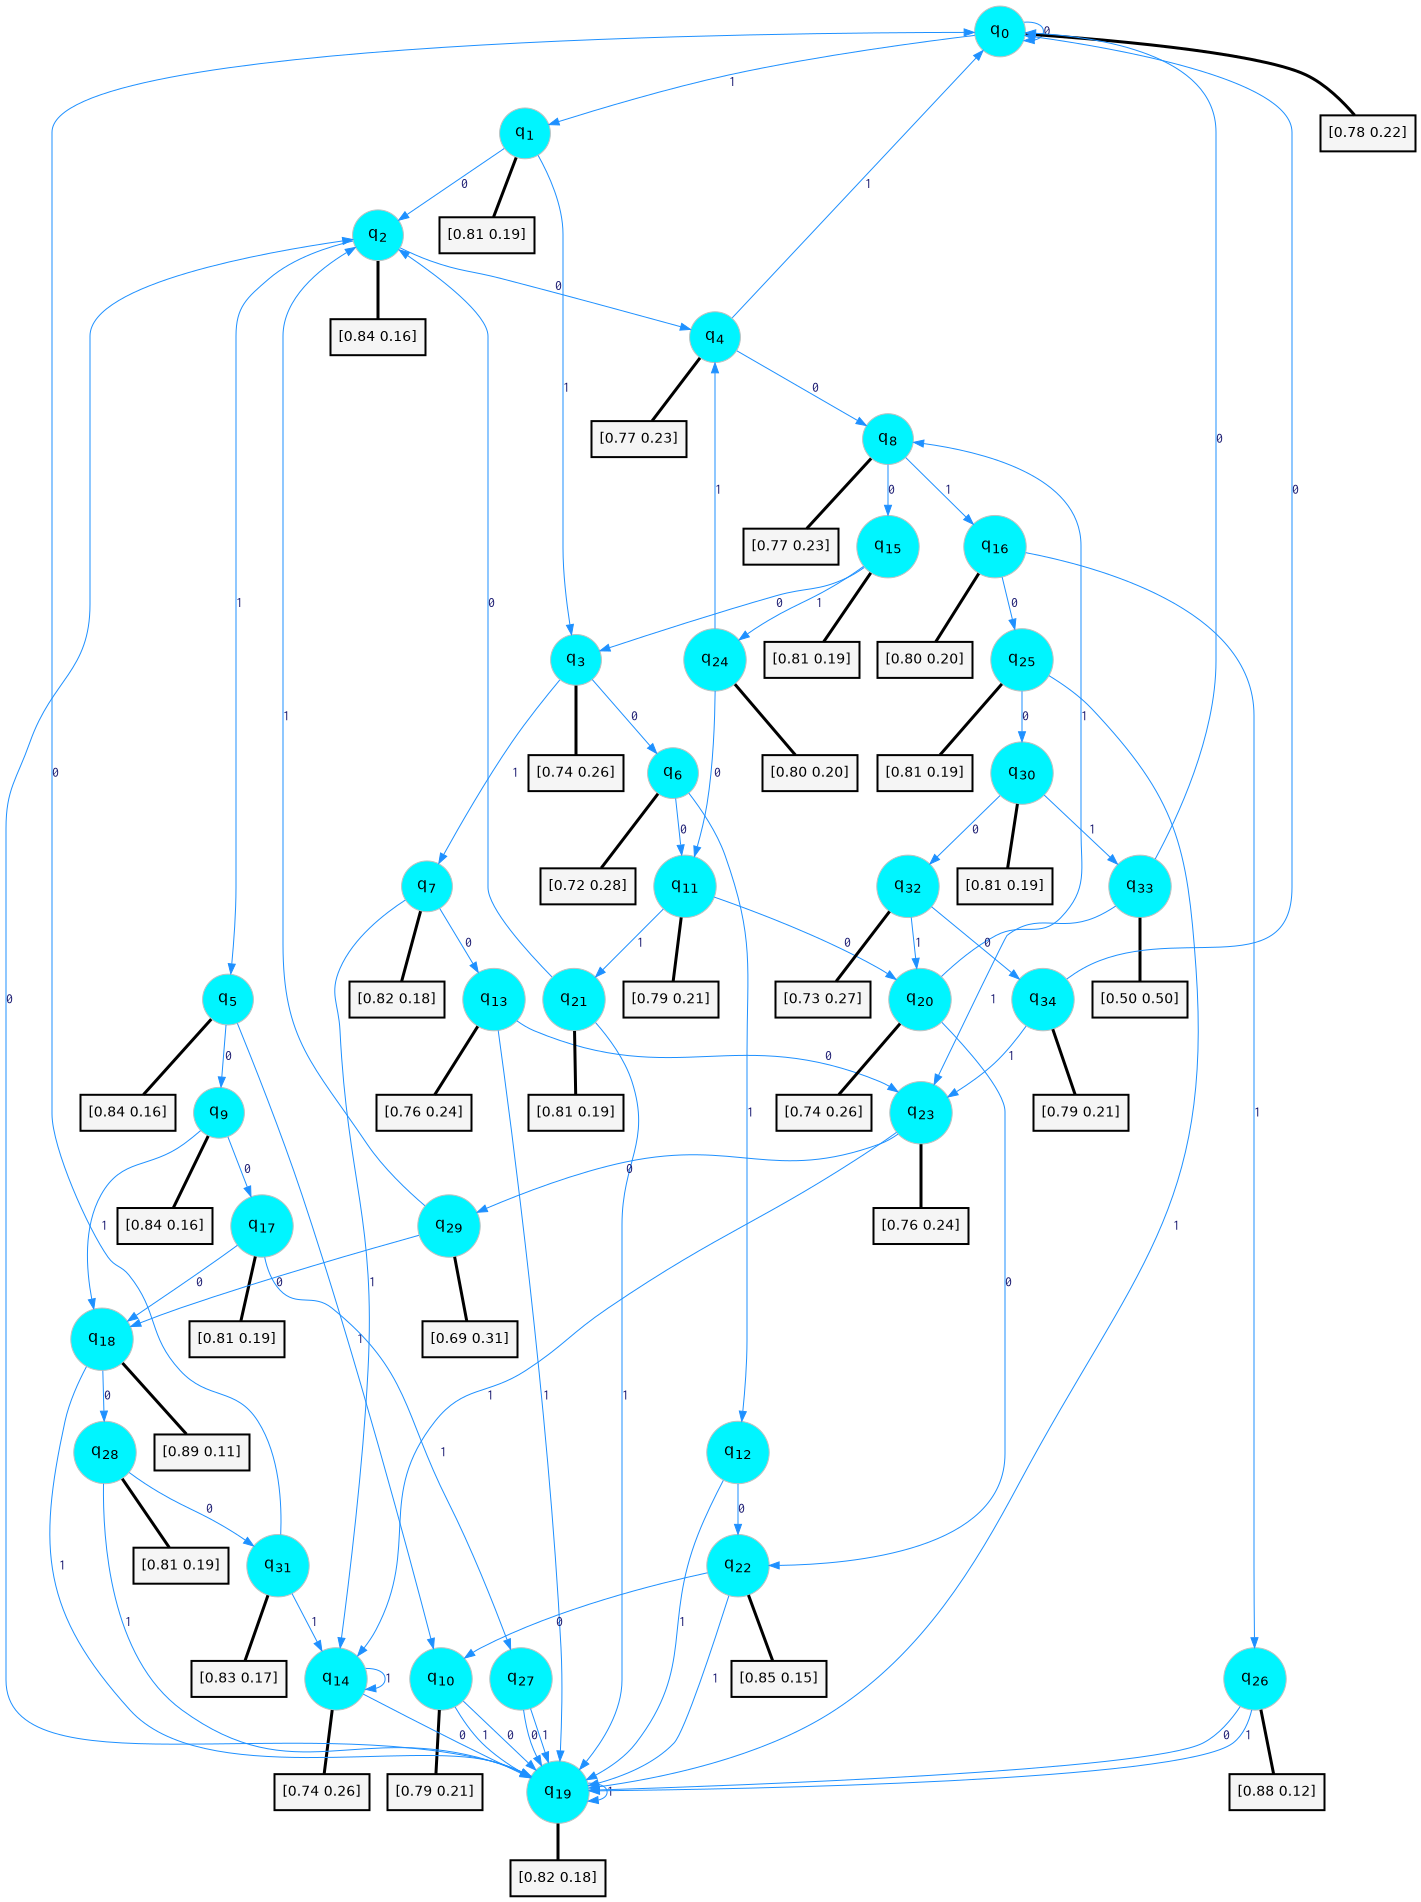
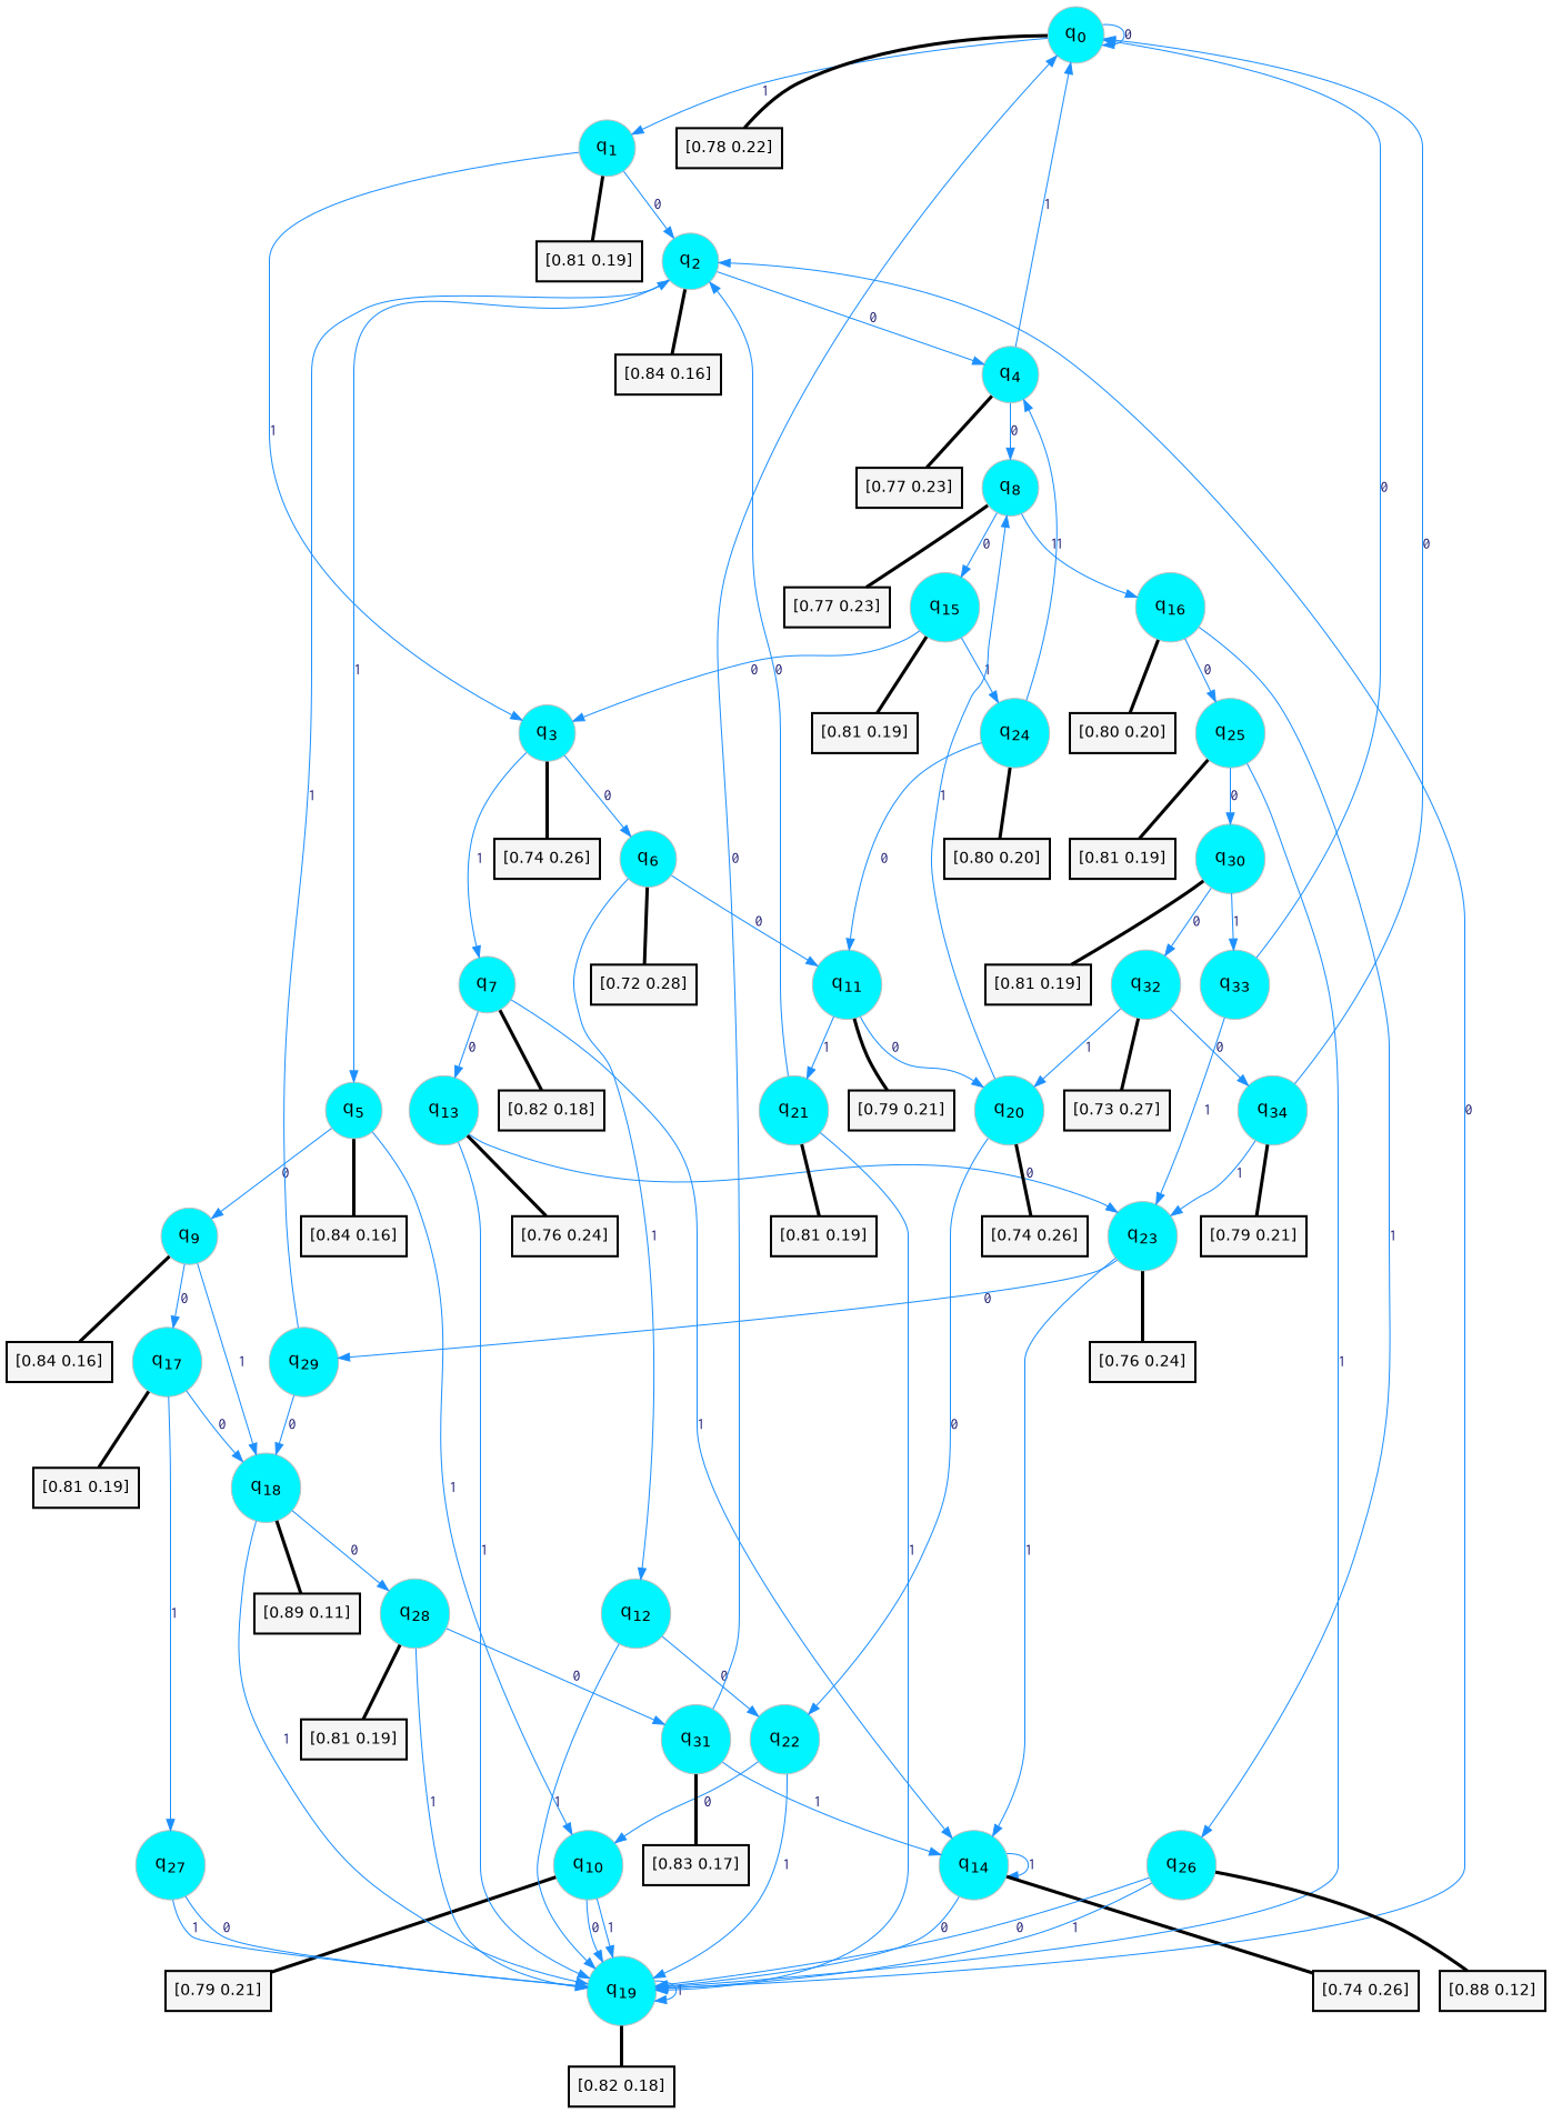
  digraph {
    rankdir=TD
    node [color=gray fillcolor=turquoise1 fontcolor=black fontname=Helvetica fontsize=16 fontweight=bold shape=circle style=filled]
    edge [arrowsize=1 color=dodgerblue1 fontcolor=midnightblue fontname=courier fontweight=bold penwidth=1 style=solid weight=20]
    n1 [label=<q<SUB>0</SUB>>]
    n2 [label=<q<SUB>1</SUB>>]
    n3 [color=black fillcolor=whitesmoke fontsize=14 label="[0.78 0.22]" penwidth=2 shape=box]
    n4 [label=<q<SUB>2</SUB>>]
    n5 [label=<q<SUB>3</SUB>>]
    n6 [color=black fillcolor=whitesmoke fontsize=14 label="[0.81 0.19]" penwidth=2 shape=box]
    n7 [label=<q<SUB>4</SUB>>]
    n8 [label=<q<SUB>5</SUB>>]
    n9 [color=black fillcolor=whitesmoke fontsize=14 label="[0.84 0.16]" penwidth=2 shape=box]
    n10 [label=<q<SUB>6</SUB>>]
    n11 [label=<q<SUB>7</SUB>>]
    n12 [color=black fillcolor=whitesmoke fontsize=14 label="[0.74 0.26]" penwidth=2 shape=box]
    n13 [label=<q<SUB>8</SUB>>]
    n14 [color=black fillcolor=whitesmoke fontsize=14 label="[0.77 0.23]" penwidth=2 shape=box]
    n15 [label=<q<SUB>9</SUB>>]
    n16 [label=<q<SUB>10</SUB>>]
    n17 [color=black fillcolor=whitesmoke fontsize=14 label="[0.84 0.16]" penwidth=2 shape=box]
    n18 [label=<q<SUB>11</SUB>>]
    n19 [label=<q<SUB>12</SUB>>]
    n20 [color=black fillcolor=whitesmoke fontsize=14 label="[0.72 0.28]" penwidth=2 shape=box]
    n21 [label=<q<SUB>13</SUB>>]
    n22 [label=<q<SUB>14</SUB>>]
    n23 [color=black fillcolor=whitesmoke fontsize=14 label="[0.82 0.18]" penwidth=2 shape=box]
    n24 [label=<q<SUB>15</SUB>>]
    n25 [label=<q<SUB>16</SUB>>]
    n26 [color=black fillcolor=whitesmoke fontsize=14 label="[0.77 0.23]" penwidth=2 shape=box]
    n27 [label=<q<SUB>17</SUB>>]
    n28 [label=<q<SUB>18</SUB>>]
    n29 [color=black fillcolor=whitesmoke fontsize=14 label="[0.84 0.16]" penwidth=2 shape=box]
    n30 [label=<q<SUB>19</SUB>>]
    n31 [color=black fillcolor=whitesmoke fontsize=14 label="[0.79 0.21]" penwidth=2 shape=box]
    n32 [label=<q<SUB>20</SUB>>]
    n33 [label=<q<SUB>21</SUB>>]
    n34 [color=black fillcolor=whitesmoke fontsize=14 label="[0.79 0.21]" penwidth=2 shape=box]
    n35 [label=<q<SUB>22</SUB>>]
    n36 [label=<q<SUB>23</SUB>>]
    n37 [color=black fillcolor=whitesmoke fontsize=14 label="[0.76 0.24]" penwidth=2 shape=box]
    n38 [color=black fillcolor=whitesmoke fontsize=14 label="[0.74 0.26]" penwidth=2 shape=box]
    n39 [label=<q<SUB>24</SUB>>]
    n40 [color=black fillcolor=whitesmoke fontsize=14 label="[0.81 0.19]" penwidth=2 shape=box]
    n41 [label=<q<SUB>25</SUB>>]
    n42 [label=<q<SUB>26</SUB>>]
    n43 [color=black fillcolor=whitesmoke fontsize=14 label="[0.80 0.20]" penwidth=2 shape=box]
    n44 [label=<q<SUB>27</SUB>>]
    n45 [color=black fillcolor=whitesmoke fontsize=14 label="[0.81 0.19]" penwidth=2 shape=box]
    n46 [label=<q<SUB>28</SUB>>]
    n47 [color=black fillcolor=whitesmoke fontsize=14 label="[0.89 0.11]" penwidth=2 shape=box]
    n48 [color=black fillcolor=whitesmoke fontsize=14 label="[0.82 0.18]" penwidth=2 shape=box]
    n49 [color=black fillcolor=whitesmoke fontsize=14 label="[0.74 0.26]" penwidth=2 shape=box]
    n50 [color=black fillcolor=whitesmoke fontsize=14 label="[0.81 0.19]" penwidth=2 shape=box]
-   n51 [color=black fillcolor=whitesmoke fontsize=14 label="[0.85 0.15]" penwidth=2 shape=box]
    n52 [label=<q<SUB>29</SUB>>]
    n53 [color=black fillcolor=whitesmoke fontsize=14 label="[0.76 0.24]" penwidth=2 shape=box]
    n54 [color=black fillcolor=whitesmoke fontsize=14 label="[0.80 0.20]" penwidth=2 shape=box]
    n55 [label=<q<SUB>30</SUB>>]
    n56 [color=black fillcolor=whitesmoke fontsize=14 label="[0.81 0.19]" penwidth=2 shape=box]
    n57 [color=black fillcolor=whitesmoke fontsize=14 label="[0.88 0.12]" penwidth=2 shape=box]
    n58 [label=<q<SUB>31</SUB>>]
    n59 [color=black fillcolor=whitesmoke fontsize=14 label="[0.81 0.19]" penwidth=2 shape=box]
-   n60 [color=black fillcolor=whitesmoke fontsize=14 label="[0.69 0.31]" penwidth=2 shape=box]
    n61 [label=<q<SUB>32</SUB>>]
    n62 [label=<q<SUB>33</SUB>>]
    n63 [color=black fillcolor=whitesmoke fontsize=14 label="[0.81 0.19]" penwidth=2 shape=box]
    n64 [color=black fillcolor=whitesmoke fontsize=14 label="[0.83 0.17]" penwidth=2 shape=box]
    n65 [label=<q<SUB>34</SUB>>]
    n66 [color=black fillcolor=whitesmoke fontsize=14 label="[0.73 0.27]" penwidth=2 shape=box]
-   n67 [color=black fillcolor=whitesmoke fontsize=14 label="[0.50 0.50]" penwidth=2 shape=box]
    n68 [color=black fillcolor=whitesmoke fontsize=14 label="[0.79 0.21]" penwidth=2 shape=box]
    n1 -> n1 [label=0]
    n1 -> n2 [label=1]
    n1 -> n3 [arrowhead=none color=black penwidth=3]
    n2 -> n4 [label=0]
    n2 -> n5 [label=1]
    n2 -> n6 [arrowhead=none color=black penwidth=3]
    n4 -> n7 [label=0]
    n4 -> n8 [label=1]
    n4 -> n9 [arrowhead=none color=black penwidth=3]
    n5 -> n10 [label=0]
    n5 -> n11 [label=1]
    n5 -> n12 [arrowhead=none color=black penwidth=3]
    n7 -> n1 [label=1]
    n7 -> n13 [label=0]
    n7 -> n14 [arrowhead=none color=black penwidth=3]
    n8 -> n15 [label=0]
    n8 -> n16 [label=1]
    n8 -> n17 [arrowhead=none color=black penwidth=3]
    n10 -> n18 [label=0]
    n10 -> n19 [label=1]
    n10 -> n20 [arrowhead=none color=black penwidth=3]
    n11 -> n21 [label=0]
    n11 -> n22 [label=1]
    n11 -> n23 [arrowhead=none color=black penwidth=3]
    n13 -> n24 [label=0]
    n13 -> n25 [label=1]
    n13 -> n26 [arrowhead=none color=black penwidth=3]
    n15 -> n27 [label=0]
    n15 -> n28 [label=1]
    n15 -> n29 [arrowhead=none color=black penwidth=3]
    n16 -> n30 [label=0]
    n16 -> n30 [label=1]
    n16 -> n31 [arrowhead=none color=black penwidth=3]
    n18 -> n32 [label=0]
    n18 -> n33 [label=1]
    n18 -> n34 [arrowhead=none color=black penwidth=3]
    n19 -> n30 [label=1]
    n19 -> n35 [label=0]
    n21 -> n30 [label=1]
    n21 -> n36 [label=0]
    n21 -> n37 [arrowhead=none color=black penwidth=3]
    n22 -> n22 [label=1]
    n22 -> n30 [label=0]
    n22 -> n38 [arrowhead=none color=black penwidth=3]
    n24 -> n5 [label=0]
    n24 -> n39 [label=1]
    n24 -> n40 [arrowhead=none color=black penwidth=3]
    n25 -> n41 [label=0]
    n25 -> n42 [label=1]
    n25 -> n43 [arrowhead=none color=black penwidth=3]
    n27 -> n28 [label=0]
    n27 -> n44 [label=1]
    n27 -> n45 [arrowhead=none color=black penwidth=3]
    n28 -> n30 [label=1]
    n28 -> n46 [label=0]
    n28 -> n47 [arrowhead=none color=black penwidth=3]
    n30 -> n4 [label=0]
    n30 -> n30 [label=1]
    n30 -> n48 [arrowhead=none color=black penwidth=3]
    n32 -> n13 [label=1]
    n32 -> n35 [label=0]
    n32 -> n49 [arrowhead=none color=black penwidth=3]
    n33 -> n4 [label=0]
    n33 -> n30 [label=1]
    n33 -> n50 [arrowhead=none color=black penwidth=3]
    n35 -> n16 [label=0]
    n35 -> n30 [label=1]
-   n35 -> n51 [arrowhead=none color=black penwidth=3]
    n36 -> n22 [label=1]
    n36 -> n52 [label=0]
    n36 -> n53 [arrowhead=none color=black penwidth=3]
    n39 -> n7 [label=1]
    n39 -> n18 [label=0]
    n39 -> n54 [arrowhead=none color=black penwidth=3]
    n41 -> n30 [label=1]
    n41 -> n55 [label=0]
    n41 -> n56 [arrowhead=none color=black penwidth=3]
    n42 -> n30 [label=0]
    n42 -> n30 [label=1]
    n42 -> n57 [arrowhead=none color=black penwidth=3]
    n44 -> n30 [label=0]
    n44 -> n30 [label=1]
    n46 -> n30 [label=1]
    n46 -> n58 [label=0]
    n46 -> n59 [arrowhead=none color=black penwidth=3]
    n52 -> n4 [label=1]
    n52 -> n28 [label=0]
-   n52 -> n60 [arrowhead=none color=black penwidth=3]
    n55 -> n61 [label=0]
    n55 -> n62 [label=1]
    n55 -> n63 [arrowhead=none color=black penwidth=3]
    n58 -> n1 [label=0]
    n58 -> n22 [label=1]
    n58 -> n64 [arrowhead=none color=black penwidth=3]
    n61 -> n32 [label=1]
    n61 -> n65 [label=0]
    n61 -> n66 [arrowhead=none color=black penwidth=3]
    n62 -> n1 [label=0]
    n62 -> n36 [label=1]
-   n62 -> n67 [arrowhead=none color=black penwidth=3]
    n65 -> n1 [label=0]
    n65 -> n36 [label=1]
    n65 -> n68 [arrowhead=none color=black penwidth=3]
  }
